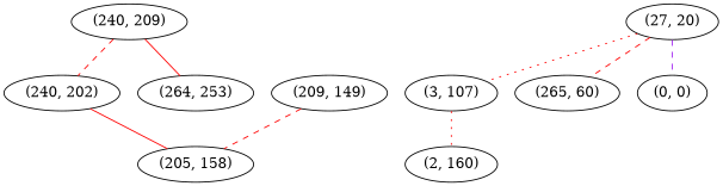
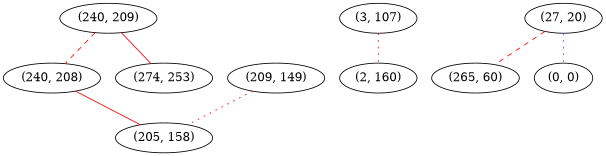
  graph {
    edge [color=red style=dashed weight=1]
    "(240, 209)"
-   "(240, 208)" [label="(240, 202)"]
-   "(264, 253)"
+   "(240, 208)"
+   "(264, 253)" [label="(274, 253)"]
    "(205, 158)"
    n5 [label="(2, 160)"]
    "(3, 107)"
    "(27, 20)"
    "(265, 60)"
    "(0, 0)"
    n10 [label="(209, 149)"]
    "(240, 209)" -- "(240, 208)"
    "(240, 209)" -- "(264, 253)" [style=solid]
    "(240, 208)" -- "(205, 158)" [style=solid]
    "(3, 107)" -- n5 [style=dotted]
-   "(27, 20)" -- "(3, 107)" [style=dotted]
    "(27, 20)" -- "(265, 60)"
-   "(27, 20)" -- "(0, 0)" [color=purple weight=4]
-   n10 -- "(205, 158)"
+   "(27, 20)" -- "(0, 0)" [color=purple style=dotted weight=4]
+   n10 -- "(205, 158)" [style=dotted]
  }
